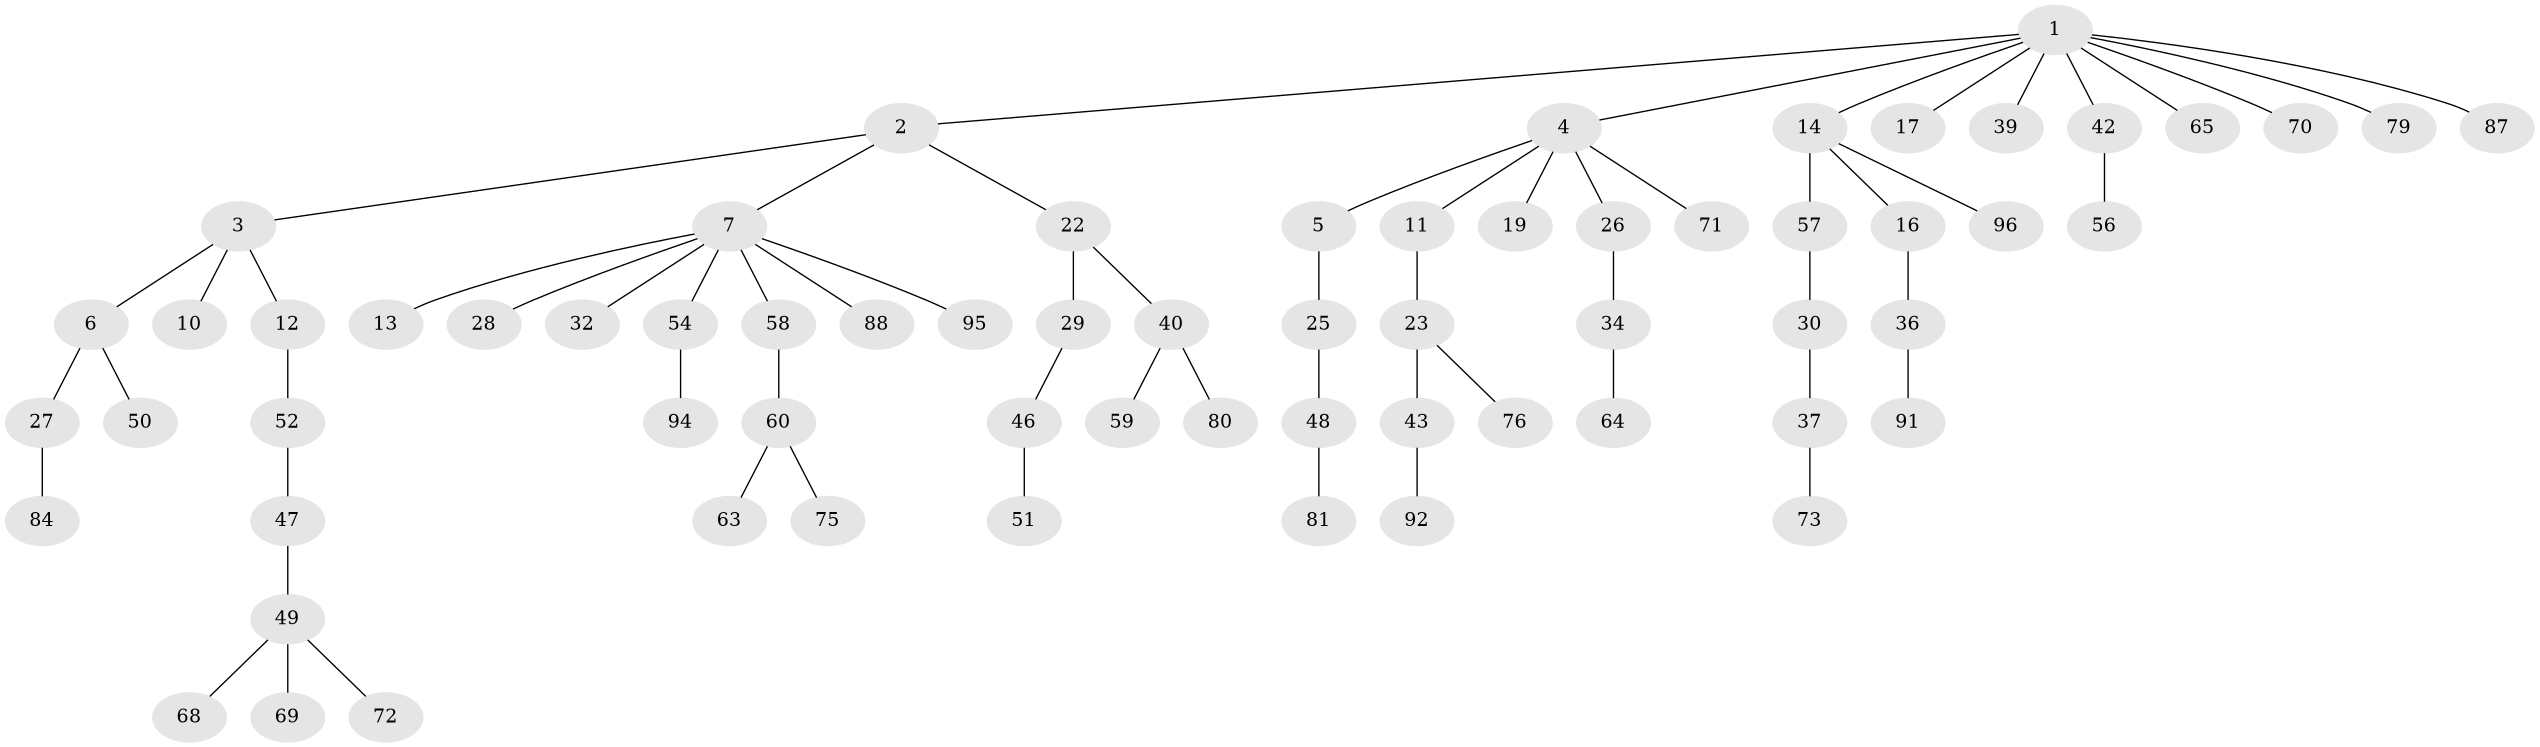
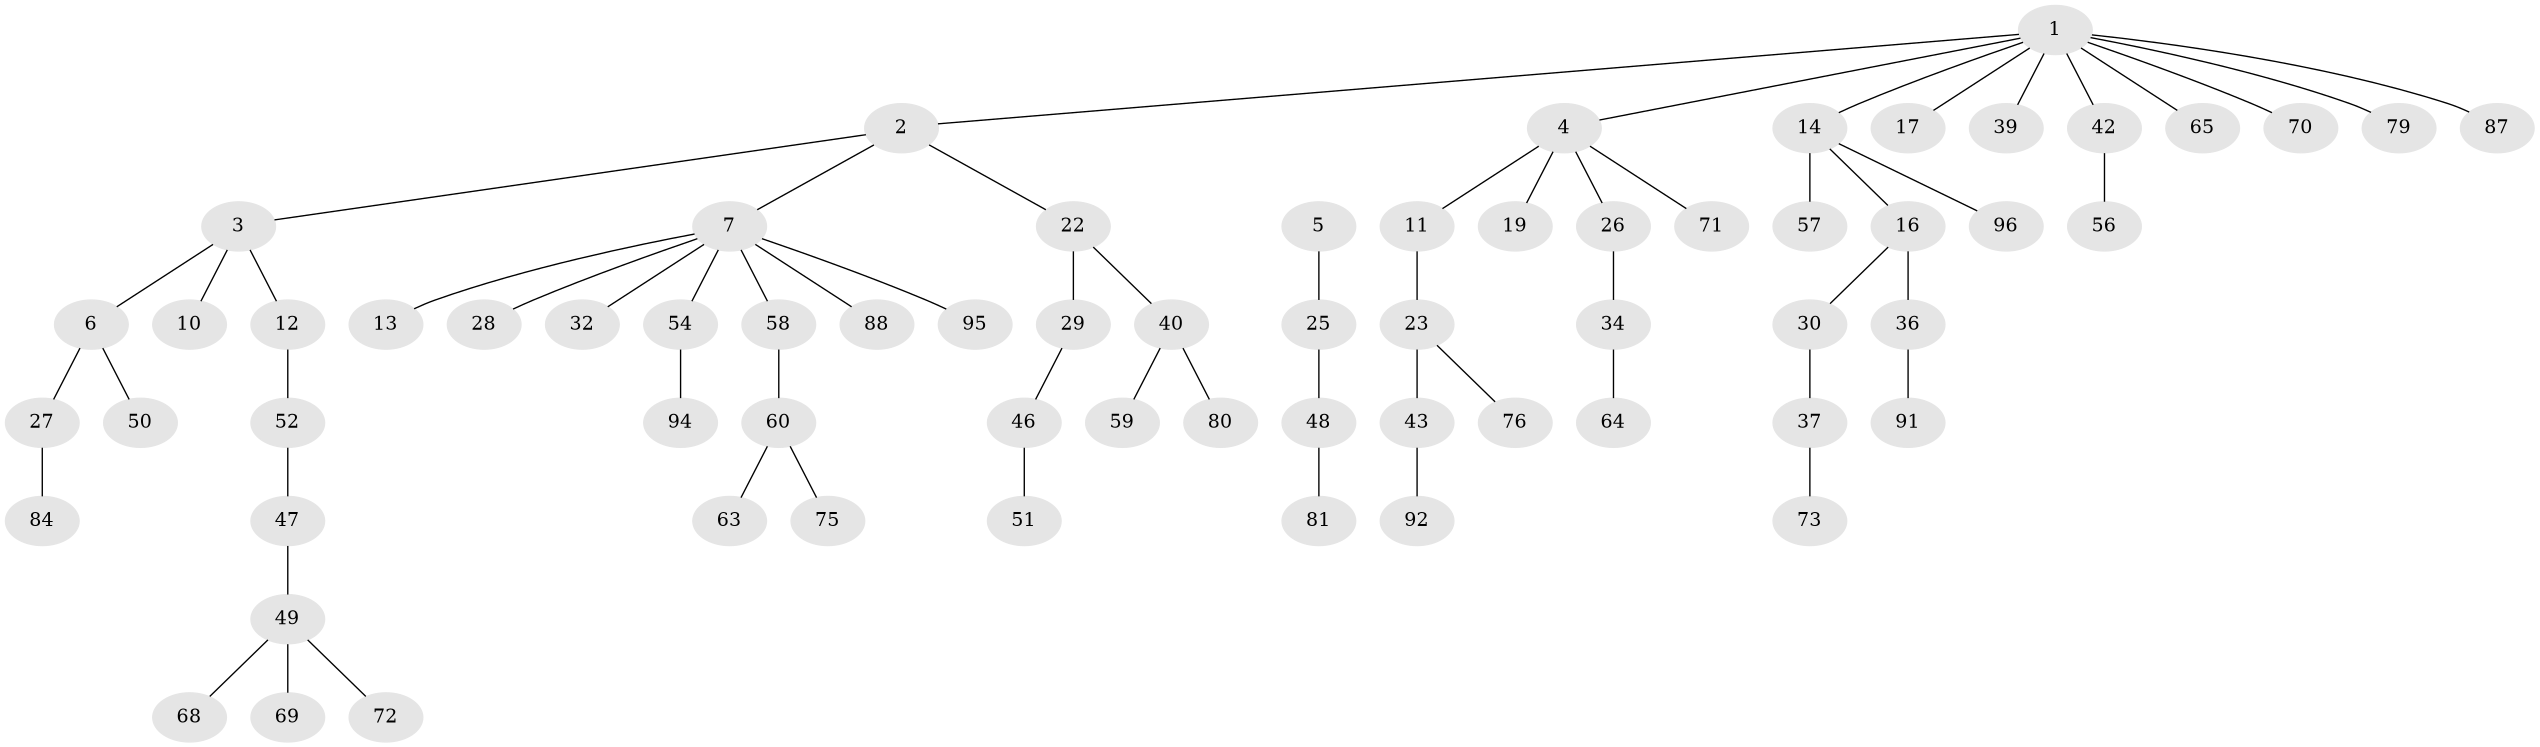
  graph {
    node [color=gray90 style=filled]
    1 [super="+8"]
    2 [super="+93"]
    4 [super="+9"]
    14 [super="+21"]
    17
    39
    42
    65
    70
    79
    n11 [label=87]
    3 [super="+33"]
    7 [super="+20"]
    22 [super="+38"]
    5 [super="+18"]
    11
    19 [super="+35"]
    26
    71
    16 [super="+24"]
    57
    n22 [label=96]
    56
    6 [super="+15"]
    10 [super="+44"]
    12
    13
    28
    32 [super="+100"]
    54
    58 [super="+62"]
    88
    95
    29 [super="+45"]
    40 [super="+41"]
    27 [super="+31"]
    50 [super="+78"]
    52 [super="+83"]
    47 [super="+89"]
    49 [super="+67"]
    25
    23 [super="+74"]
    34 [super="+55"]
    48 [super="+82"]
    n45 [label=84 super="+90"]
    94 [super="+96"]
    60 [super="+61"]
    43 [super="+87"]
    76
    30
    36 [super="+97"]
    37 [super="+53"]
    91
    46
    59 [super="+66"]
    80
    92
    81 [super="+98"]
    64
    51 [super="+77"]
    73
    68
    69
    72 [super="+84"]
    63
    75
    1 -- 2
    1 -- 4
    1 -- 14
    1 -- 17
    1 -- 39
    1 -- 42
    1 -- 65
    1 -- 70
    1 -- 79
    1 -- n11
    2 -- 3
    2 -- 7
    2 -- 22
-   4 -- 5
    4 -- 11
    4 -- 19
    4 -- 26
    4 -- 71
    14 -- 16
    14 -- 57
    14 -- n22
    42 -- 56
    3 -- 6
    3 -- 10
    3 -- 12
    7 -- 13
    7 -- 28
    7 -- 32
    7 -- 54
    7 -- 58
    7 -- 88
    7 -- 95
    22 -- 29
    22 -- 40
    5 -- 25
    11 -- 23
    26 -- 34
-   57 -- 30
+   16 -- 30
    16 -- 36
    6 -- 27
    6 -- 50
    12 -- 52
    54 -- 94
    58 -- 60
    29 -- 46
    40 -- 59
    40 -- 80
    27 -- n45
    52 -- 47
    47 -- 49
    49 -- 68
    49 -- 69
    49 -- 72
    25 -- 48
    23 -- 43
    23 -- 76
    34 -- 64
    48 -- 81
    60 -- 63
    60 -- 75
    43 -- 92
    30 -- 37
    36 -- 91
    37 -- 73
    46 -- 51
  }
